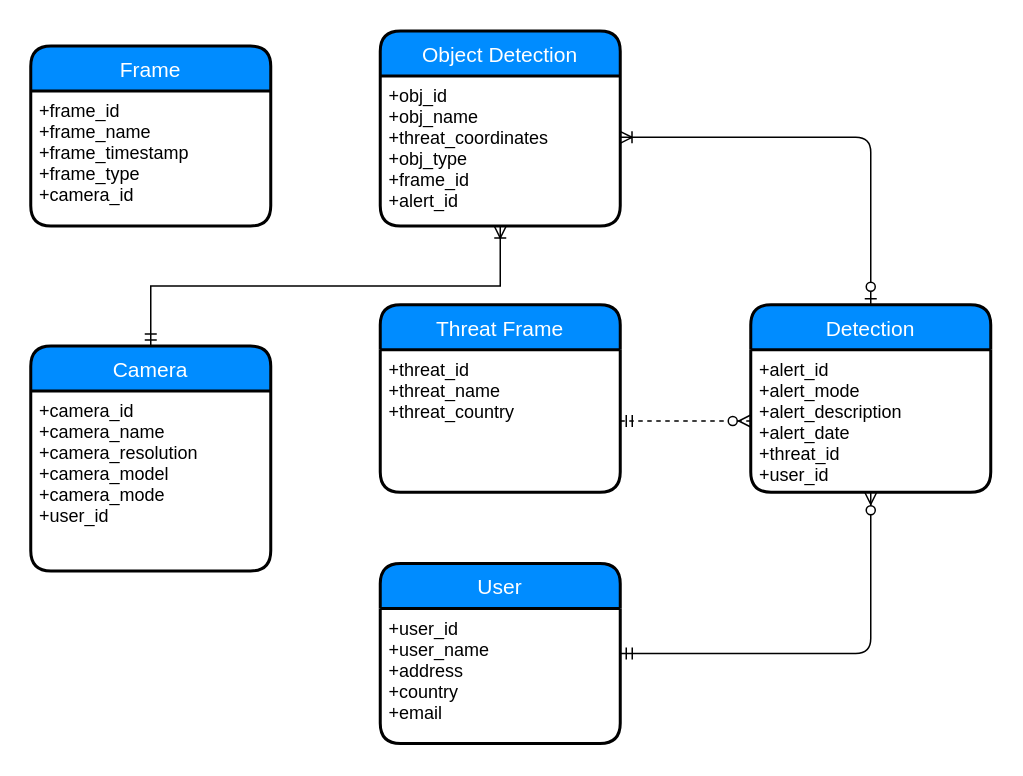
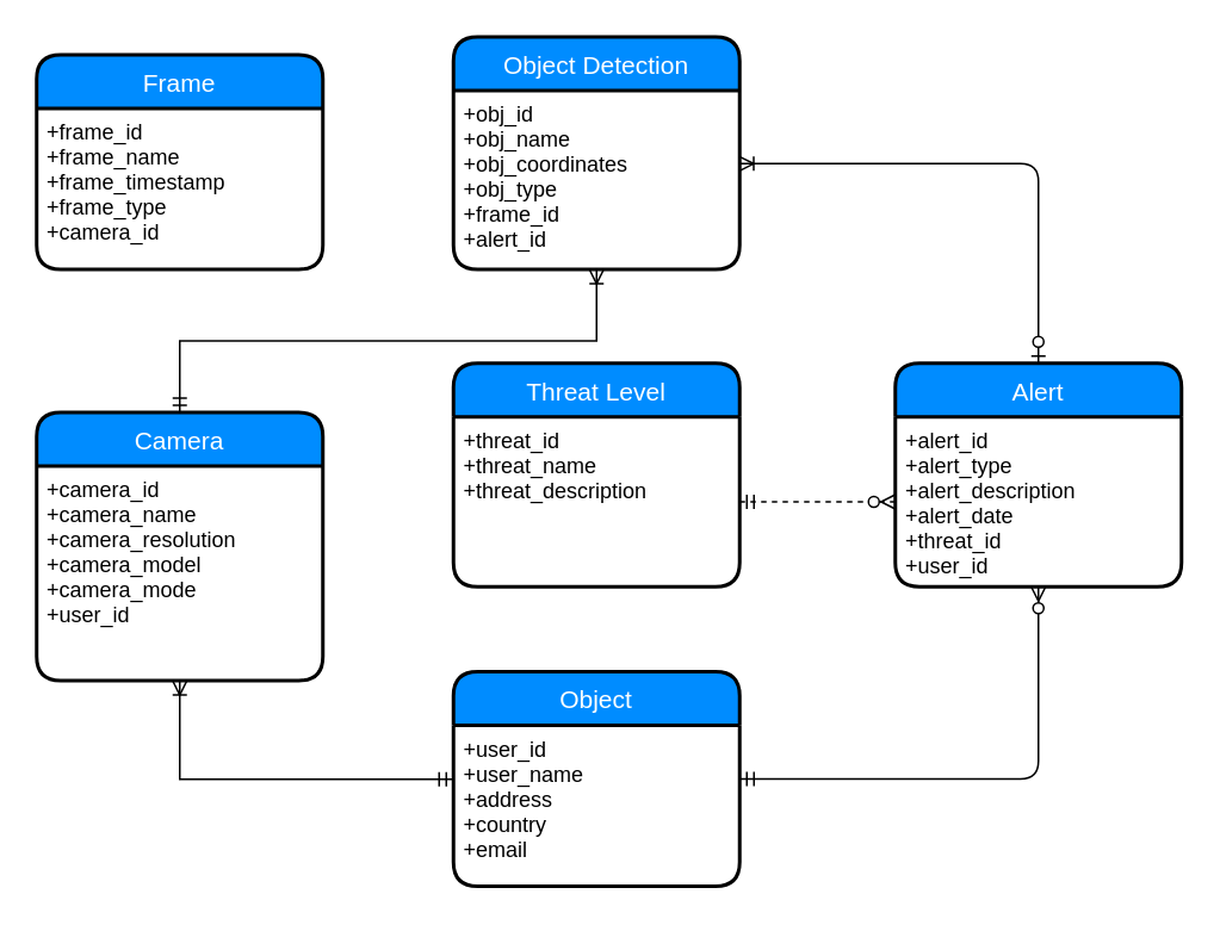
  <mxCell id="0" />
  <mxCell id="1" parent="0" />
  <mxCell id="2" value="Object Detection" style="swimlane;childLayout=stackLayout;horizontal=1;startSize=30;horizontalStack=0;fillColor=#008cff;fontColor=#FFFFFF;rounded=1;fontSize=14;fontStyle=0;strokeWidth=2;resizeParent=0;resizeLast=1;shadow=0;dashed=0;align=center;" parent="1" vertex="1"><mxGeometry x="253" y="20" width="160" height="130" as="geometry" /></mxCell>
- <mxCell id="3" value="+obj_id&#10;+obj_name&#10;+threat_coordinates&#10;+obj_type&#10;+frame_id&#10;+alert_id" style="align=left;strokeColor=none;fillColor=none;spacingLeft=4;fontSize=12;verticalAlign=top;resizable=0;rotatable=0;part=1;" parent="2" vertex="1"><mxGeometry y="30" width="160" height="100" as="geometry" /></mxCell>
+ <mxCell id="3" value="+obj_id&#10;+obj_name&#10;+obj_coordinates&#10;+obj_type&#10;+frame_id&#10;+alert_id" style="align=left;strokeColor=none;fillColor=none;spacingLeft=4;fontSize=12;verticalAlign=top;resizable=0;rotatable=0;part=1;" parent="2" vertex="1"><mxGeometry y="30" width="160" height="100" as="geometry" /></mxCell>
+ <mxCell id="4" style="edgeStyle=orthogonalEdgeStyle;rounded=0;orthogonalLoop=1;jettySize=auto;html=1;exitX=0.5;exitY=1;exitDx=0;exitDy=0;entryX=0;entryY=0.335;entryDx=0;entryDy=0;entryPerimeter=0;startArrow=ERoneToMany;startFill=0;endArrow=ERmandOne;endFill=0;" parent="1" source="6" target="11" edge="1"><mxGeometry relative="1" as="geometry"><Array as="points"><mxPoint x="100" y="435" /></Array></mxGeometry></mxCell>
  <mxCell id="5" value="Camera" style="swimlane;childLayout=stackLayout;horizontal=1;startSize=30;horizontalStack=0;fillColor=#008cff;fontColor=#FFFFFF;rounded=1;fontSize=14;fontStyle=0;strokeWidth=2;resizeParent=0;resizeLast=1;shadow=0;dashed=0;align=center;" parent="1" vertex="1"><mxGeometry x="20" y="230" width="160" height="150" as="geometry" /></mxCell>
  <mxCell id="6" value="+camera_id&#10;+camera_name&#10;+camera_resolution&#10;+camera_model&#10;+camera_mode&#10;+user_id" style="align=left;strokeColor=none;fillColor=none;spacingLeft=4;fontSize=12;verticalAlign=top;resizable=0;rotatable=0;part=1;" parent="5" vertex="1"><mxGeometry y="30" width="160" height="120" as="geometry" /></mxCell>
  <mxCell id="7" value="Frame" style="swimlane;childLayout=stackLayout;horizontal=1;startSize=30;horizontalStack=0;fillColor=#008cff;fontColor=#FFFFFF;rounded=1;fontSize=14;fontStyle=0;strokeWidth=2;resizeParent=0;resizeLast=1;shadow=0;dashed=0;align=center;" parent="1" vertex="1"><mxGeometry x="20" y="30" width="160" height="120" as="geometry" /></mxCell>
  <mxCell id="8" value="+frame_id&#10;+frame_name&#10;+frame_timestamp&#10;+frame_type&#10;+camera_id" style="align=left;strokeColor=none;fillColor=none;spacingLeft=4;fontSize=12;verticalAlign=top;resizable=0;rotatable=0;part=1;" parent="7" vertex="1"><mxGeometry y="30" width="160" height="90" as="geometry" /></mxCell>
  <mxCell id="9" style="edgeStyle=orthogonalEdgeStyle;rounded=1;orthogonalLoop=1;jettySize=auto;html=1;exitX=1;exitY=0.5;exitDx=0;exitDy=0;entryX=0.5;entryY=1;entryDx=0;entryDy=0;startArrow=ERmandOne;startFill=0;endArrow=ERzeroToMany;endFill=1;fontColor=#FF3333;" parent="1" source="10" target="14" edge="1"><mxGeometry relative="1" as="geometry"><Array as="points"><mxPoint x="580" y="435" /></Array></mxGeometry></mxCell>
- <mxCell id="10" value="User" style="swimlane;childLayout=stackLayout;horizontal=1;startSize=30;horizontalStack=0;fillColor=#008cff;fontColor=#FFFFFF;rounded=1;fontSize=14;fontStyle=0;strokeWidth=2;resizeParent=0;resizeLast=1;shadow=0;dashed=0;align=center;" parent="1" vertex="1"><mxGeometry x="253" y="375" width="160" height="120" as="geometry" /></mxCell>
+ <mxCell id="10" value="Object" style="swimlane;childLayout=stackLayout;horizontal=1;startSize=30;horizontalStack=0;fillColor=#008cff;fontColor=#FFFFFF;rounded=1;fontSize=14;fontStyle=0;strokeWidth=2;resizeParent=0;resizeLast=1;shadow=0;dashed=0;align=center;" parent="1" vertex="1"><mxGeometry x="253" y="375" width="160" height="120" as="geometry" /></mxCell>
  <mxCell id="11" value="+user_id&#10;+user_name&#10;+address&#10;+country&#10;+email" style="align=left;strokeColor=none;fillColor=none;spacingLeft=4;fontSize=12;verticalAlign=top;resizable=0;rotatable=0;part=1;" parent="10" vertex="1"><mxGeometry y="30" width="160" height="90" as="geometry" /></mxCell>
  <mxCell id="12" style="edgeStyle=orthogonalEdgeStyle;rounded=1;orthogonalLoop=1;jettySize=auto;html=1;exitX=0.5;exitY=0;exitDx=0;exitDy=0;entryX=0.999;entryY=0.409;entryDx=0;entryDy=0;startArrow=ERzeroToOne;startFill=1;endArrow=ERoneToMany;endFill=0;fontColor=#FF3333;entryPerimeter=0;" parent="1" source="13" target="3" edge="1"><mxGeometry relative="1" as="geometry"><Array as="points"><mxPoint x="580" y="91" /></Array></mxGeometry></mxCell>
- <mxCell id="13" value="Detection" style="swimlane;childLayout=stackLayout;horizontal=1;startSize=30;horizontalStack=0;fillColor=#008cff;fontColor=#FFFFFF;rounded=1;fontSize=14;fontStyle=0;strokeWidth=2;resizeParent=0;resizeLast=1;shadow=0;dashed=0;align=center;" parent="1" vertex="1"><mxGeometry x="500" y="202.5" width="160" height="125" as="geometry" /></mxCell>
- <mxCell id="14" value="+alert_id&#10;+alert_mode&#10;+alert_description&#10;+alert_date&#10;+threat_id&#10;+user_id" style="align=left;strokeColor=none;fillColor=none;spacingLeft=4;fontSize=12;verticalAlign=top;resizable=0;rotatable=0;part=1;" parent="13" vertex="1"><mxGeometry y="30" width="160" height="95" as="geometry" /></mxCell>
- <mxCell id="15" value="Threat Frame" style="swimlane;childLayout=stackLayout;horizontal=1;startSize=30;horizontalStack=0;fillColor=#008cff;fontColor=#FFFFFF;rounded=1;fontSize=14;fontStyle=0;strokeWidth=2;resizeParent=0;resizeLast=1;shadow=0;dashed=0;align=center;" parent="1" vertex="1"><mxGeometry x="253" y="202.5" width="160" height="125" as="geometry" /></mxCell>
- <mxCell id="16" value="+threat_id&#10;+threat_name&#10;+threat_country" style="align=left;strokeColor=none;fillColor=none;spacingLeft=4;fontSize=12;verticalAlign=top;resizable=0;rotatable=0;part=1;" parent="15" vertex="1"><mxGeometry y="30" width="160" height="95" as="geometry" /></mxCell>
+ <mxCell id="13" value="Alert" style="swimlane;childLayout=stackLayout;horizontal=1;startSize=30;horizontalStack=0;fillColor=#008cff;fontColor=#FFFFFF;rounded=1;fontSize=14;fontStyle=0;strokeWidth=2;resizeParent=0;resizeLast=1;shadow=0;dashed=0;align=center;" parent="1" vertex="1"><mxGeometry x="500" y="202.5" width="160" height="125" as="geometry" /></mxCell>
+ <mxCell id="14" value="+alert_id&#10;+alert_type&#10;+alert_description&#10;+alert_date&#10;+threat_id&#10;+user_id" style="align=left;strokeColor=none;fillColor=none;spacingLeft=4;fontSize=12;verticalAlign=top;resizable=0;rotatable=0;part=1;" parent="13" vertex="1"><mxGeometry y="30" width="160" height="95" as="geometry" /></mxCell>
+ <mxCell id="15" value="Threat Level" style="swimlane;childLayout=stackLayout;horizontal=1;startSize=30;horizontalStack=0;fillColor=#008cff;fontColor=#FFFFFF;rounded=1;fontSize=14;fontStyle=0;strokeWidth=2;resizeParent=0;resizeLast=1;shadow=0;dashed=0;align=center;" parent="1" vertex="1"><mxGeometry x="253" y="202.5" width="160" height="125" as="geometry" /></mxCell>
+ <mxCell id="16" value="+threat_id&#10;+threat_name&#10;+threat_description" style="align=left;strokeColor=none;fillColor=none;spacingLeft=4;fontSize=12;verticalAlign=top;resizable=0;rotatable=0;part=1;" parent="15" vertex="1"><mxGeometry y="30" width="160" height="95" as="geometry" /></mxCell>
  <mxCell id="17" style="edgeStyle=orthogonalEdgeStyle;rounded=0;orthogonalLoop=1;jettySize=auto;html=1;exitX=0.5;exitY=0;exitDx=0;exitDy=0;startArrow=ERmandOne;startFill=0;endArrow=ERoneToMany;endFill=0;" parent="1" source="5" target="3" edge="1"><mxGeometry relative="1" as="geometry"><mxPoint x="80" y="205" as="sourcePoint" /></mxGeometry></mxCell>
  <mxCell id="18" style="edgeStyle=orthogonalEdgeStyle;rounded=1;orthogonalLoop=1;jettySize=auto;html=1;exitX=1;exitY=0.5;exitDx=0;exitDy=0;entryX=0;entryY=0.5;entryDx=0;entryDy=0;startArrow=ERmandOne;startFill=0;endArrow=ERzeroToMany;endFill=1;fontColor=#FF3333;dashed=1;" parent="1" source="16" target="14" edge="1"><mxGeometry relative="1" as="geometry" /></mxCell>
